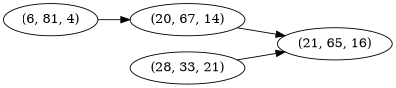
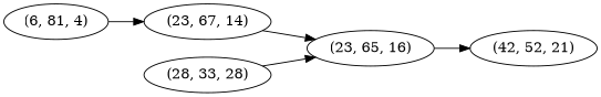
  digraph {
    rankdir=LR
    n1 [label="(6, 81, 4)"]
-   "(20, 67, 14)"
-   "(23, 65, 16)" [label="(21, 65, 16)"]
-   "(28, 33, 21)"
+   "(20, 67, 14)" [label="(23, 67, 14)"]
+   "(23, 65, 16)"
+   "(42, 52, 21)"
+   "(28, 33, 21)" [label="(28, 33, 28)"]
    n1 -> "(20, 67, 14)"
    "(20, 67, 14)" -> "(23, 65, 16)"
+   "(23, 65, 16)" -> "(42, 52, 21)"
    "(28, 33, 21)" -> "(23, 65, 16)"
  }
